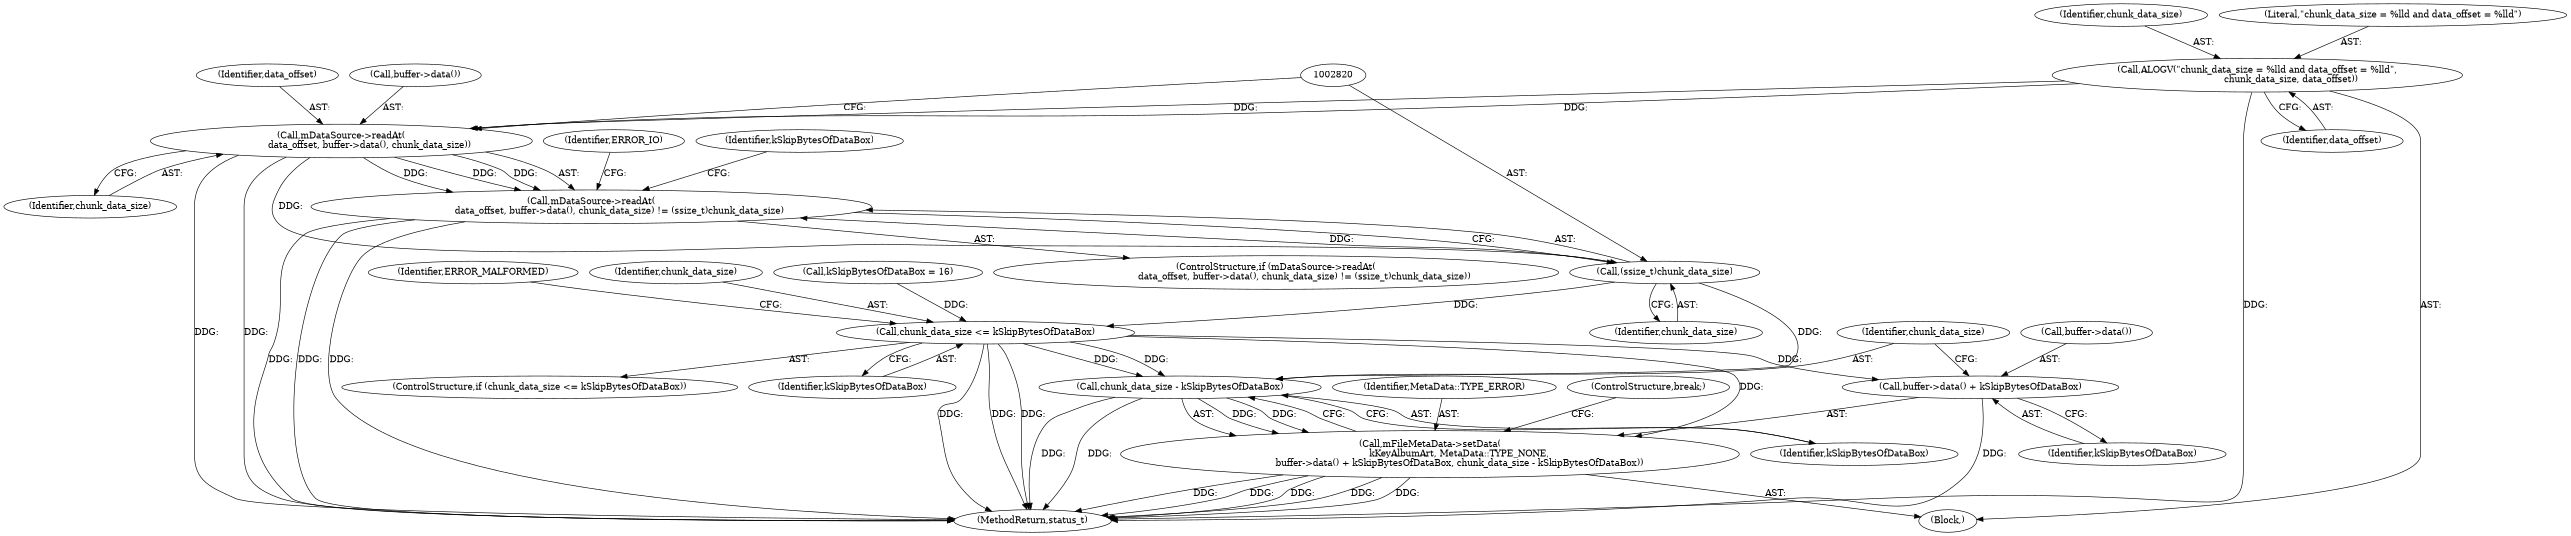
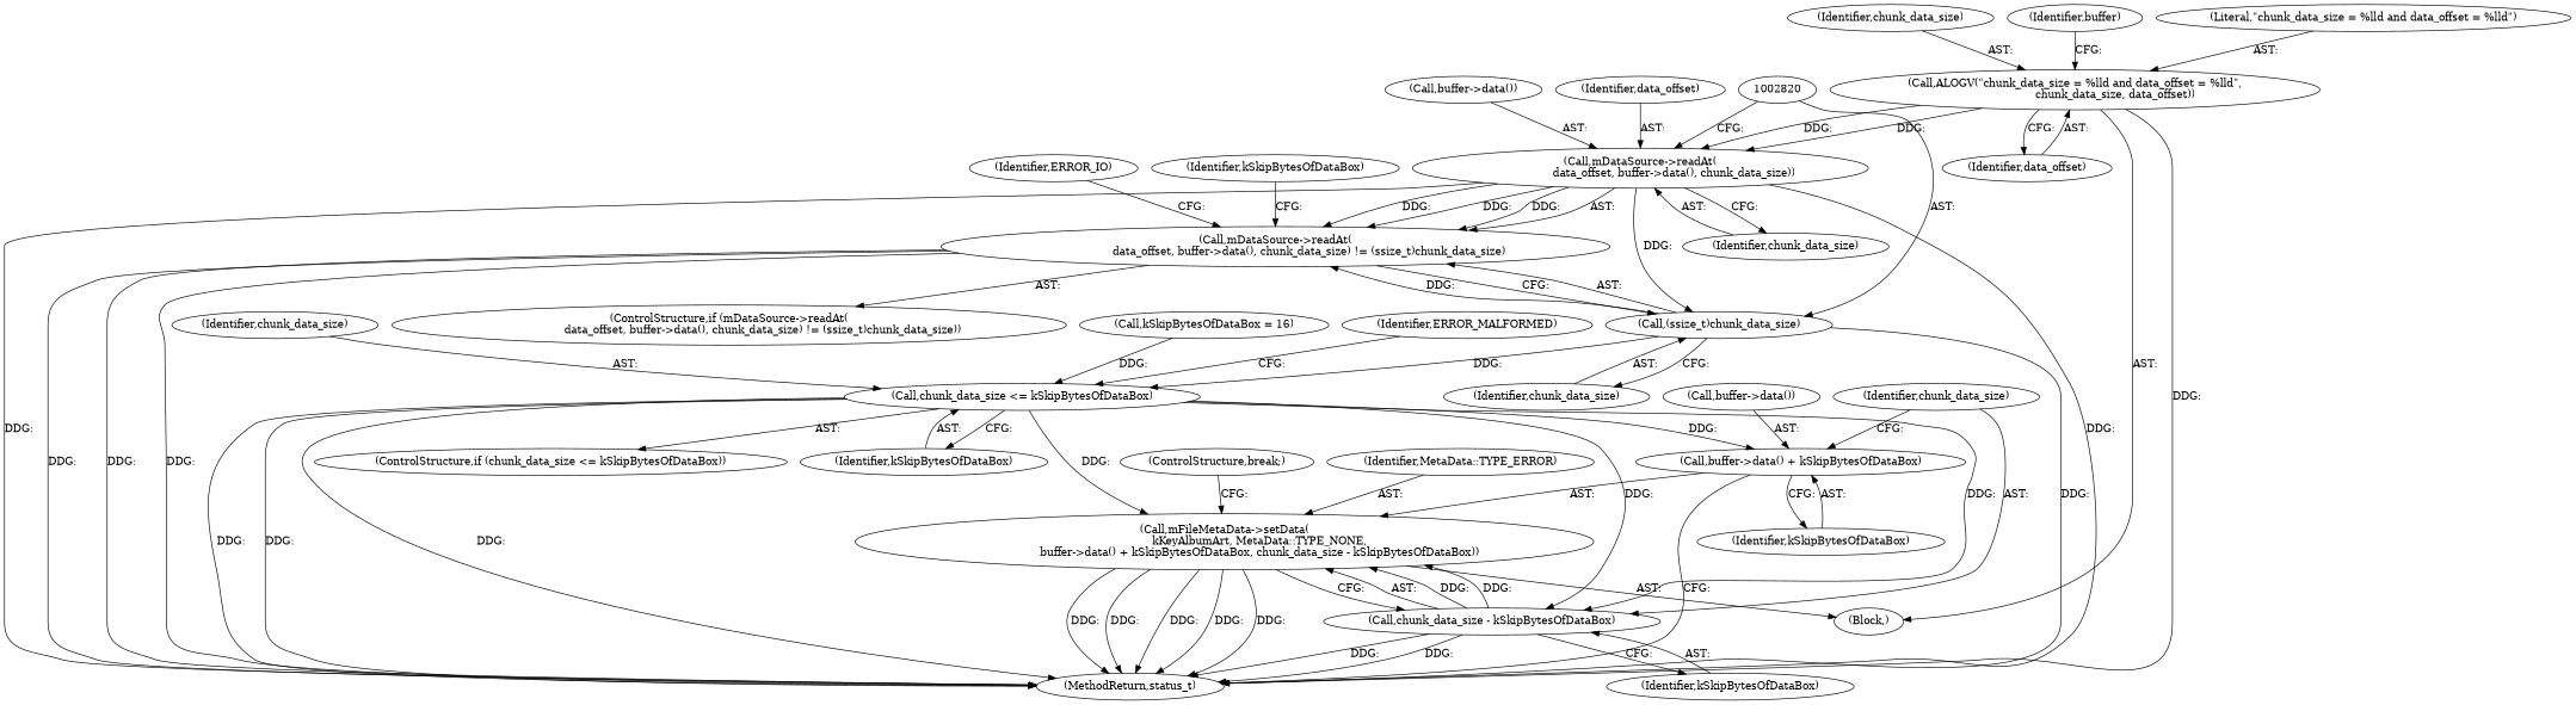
  digraph {
    n1 [label="(Call,mDataSource->readAt(\n                    data_offset, buffer->data(), chunk_data_size))"]
    n2 [label="(Call,mDataSource->readAt(\n                    data_offset, buffer->data(), chunk_data_size) != (ssize_t)chunk_data_size)"]
    n3 [label="(Call,(ssize_t)chunk_data_size)"]
    n4 [label="(MethodReturn,status_t)"]
    n5 [label="(Identifier,chunk_data_size)"]
    n6 [label="(ControlStructure,if (mDataSource->readAt(\n                    data_offset, buffer->data(), chunk_data_size) != (ssize_t)chunk_data_size))"]
    n7 [label="(Call,chunk_data_size <= kSkipBytesOfDataBox)"]
    n8 [label="(Identifier,chunk_data_size)"]
    n9 [label="(Call,ALOGV(\"chunk_data_size = %lld and data_offset = %lld\",\n                        chunk_data_size, data_offset))"]
    n10 [label="(Identifier,data_offset)"]
    n11 [label="(Block,)"]
    n12 [label="(Call,mFileMetaData->setData(\n                     kKeyAlbumArt, MetaData::TYPE_NONE,\n                     buffer->data() + kSkipBytesOfDataBox, chunk_data_size - kSkipBytesOfDataBox))"]
    n13 [label="(Call,buffer->data() + kSkipBytesOfDataBox)"]
    n14 [label="(Call,chunk_data_size - kSkipBytesOfDataBox)"]
    n15 [label="(ControlStructure,if (chunk_data_size <= kSkipBytesOfDataBox))"]
    n16 [label="(Identifier,kSkipBytesOfDataBox)"]
    n17 [label="(Identifier,kSkipBytesOfDataBox)"]
    n18 [label="(Identifier,kSkipBytesOfDataBox)"]
    n19 [label="(Identifier,ERROR_MALFORMED)"]
    n20 [label="(Identifier,ERROR_IO)"]
    n21 [label="(Call,buffer->data())"]
    n22 [label="(Identifier,chunk_data_size)"]
    n23 [label="(Identifier,data_offset)"]
    n24 [label="(Identifier,chunk_data_size)"]
    n25 [label="(Call,kSkipBytesOfDataBox = 16)"]
    n26 [label="(Identifier,chunk_data_size)"]
+   n27 [label="(Identifier,buffer)"]
    n28 [label="(Identifier,kSkipBytesOfDataBox)"]
    n29 [label="(Literal,\"chunk_data_size = %lld and data_offset = %lld\")"]
    n30 [label="(Call,buffer->data())"]
    n31 [label="(Identifier,MetaData::TYPE_ERROR)"]
    n32 [label="(ControlStructure,break;)"]
    1002820
    n1 -> n2 [label="AST: "]
    n1 -> n2 [label="DDG: "]
    n1 -> n2 [label="DDG: "]
    n1 -> n2 [label="DDG: "]
    n1 -> n3 [label="DDG: "]
    n1 -> n4 [label="DDG: "]
    n1 -> n4 [label="DDG: "]
    n1 -> n5 [label="CFG: "]
    n2 -> n3 [label="CFG: "]
    n2 -> n4 [label="DDG: "]
    n2 -> n4 [label="DDG: "]
    n2 -> n4 [label="DDG: "]
    n2 -> n6 [label="AST: "]
    n3 -> n2 [label="AST: "]
    n3 -> n2 [label="DDG: "]
-   n3 -> n14 [label="DDG: "]
+   n3 -> n4 [label="DDG: "]
    n3 -> n7 [label="DDG: "]
    n3 -> n8 [label="CFG: "]
    n5 -> n1 [label="AST: "]
    n7 -> n4 [label="DDG: "]
    n7 -> n4 [label="DDG: "]
    n7 -> n4 [label="DDG: "]
    n7 -> n12 [label="DDG: "]
    n7 -> n13 [label="DDG: "]
    n7 -> n14 [label="DDG: "]
    n7 -> n14 [label="DDG: "]
    n7 -> n15 [label="AST: "]
    n7 -> n16 [label="CFG: "]
    n8 -> n3 [label="AST: "]
    n9 -> n1 [label="DDG: "]
    n9 -> n1 [label="DDG: "]
    n9 -> n4 [label="DDG: "]
    n9 -> n10 [label="CFG: "]
    n9 -> n11 [label="AST: "]
    n10 -> n9 [label="AST: "]
    n12 -> n4 [label="DDG: "]
    n12 -> n4 [label="DDG: "]
    n12 -> n4 [label="DDG: "]
    n12 -> n4 [label="DDG: "]
    n12 -> n4 [label="DDG: "]
    n12 -> n11 [label="AST: "]
    n12 -> n14 [label="CFG: "]
-   n13 -> n4 [label="DDG: "]
+   n13 -> n4 [label="CFG: "]
    n13 -> n12 [label="AST: "]
    n13 -> n17 [label="CFG: "]
    n14 -> n4 [label="DDG: "]
    n14 -> n4 [label="DDG: "]
    n14 -> n12 [label="AST: "]
    n14 -> n12 [label="DDG: "]
    n14 -> n12 [label="DDG: "]
    n14 -> n18 [label="CFG: "]
    n16 -> n7 [label="AST: "]
    n17 -> n13 [label="AST: "]
    n18 -> n14 [label="AST: "]
    n19 -> n7 [label="CFG: "]
    n20 -> n2 [label="CFG: "]
    n21 -> n13 [label="AST: "]
    n22 -> n7 [label="AST: "]
    n23 -> n1 [label="AST: "]
    n24 -> n13 [label="CFG: "]
    n24 -> n14 [label="AST: "]
    n25 -> n7 [label="DDG: "]
    n26 -> n9 [label="AST: "]
+   n27 -> n9 [label="CFG: "]
    n28 -> n2 [label="CFG: "]
    n29 -> n9 [label="AST: "]
    n30 -> n1 [label="AST: "]
    n31 -> n12 [label="AST: "]
    n32 -> n12 [label="CFG: "]
    1002820 -> n1 [label="CFG: "]
    1002820 -> n3 [label="AST: "]
  }
